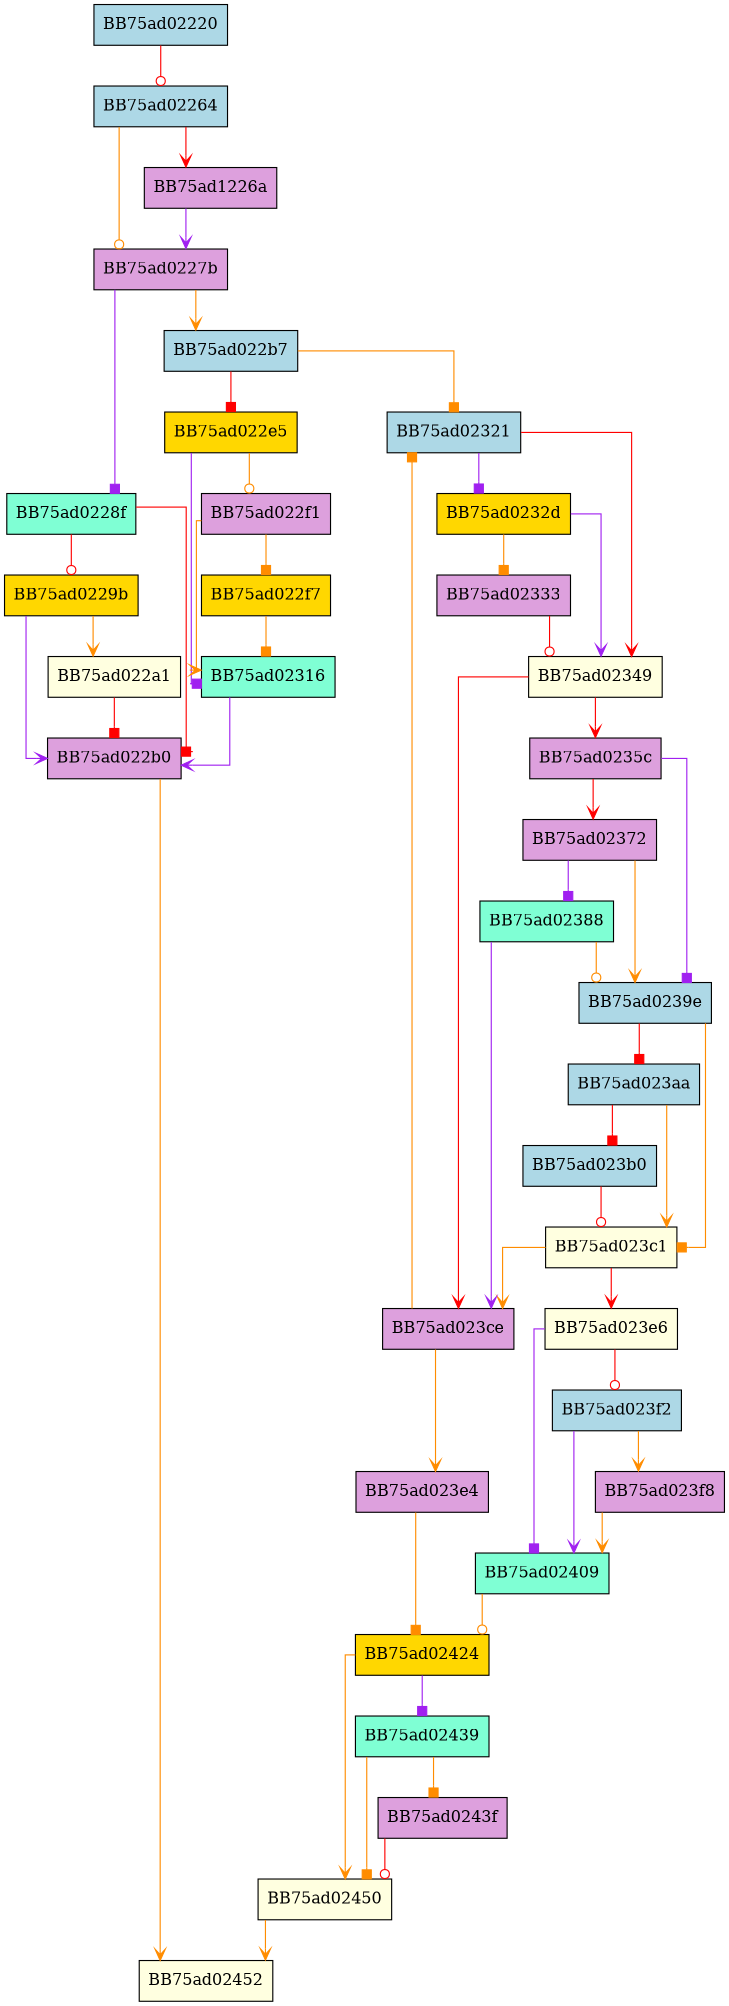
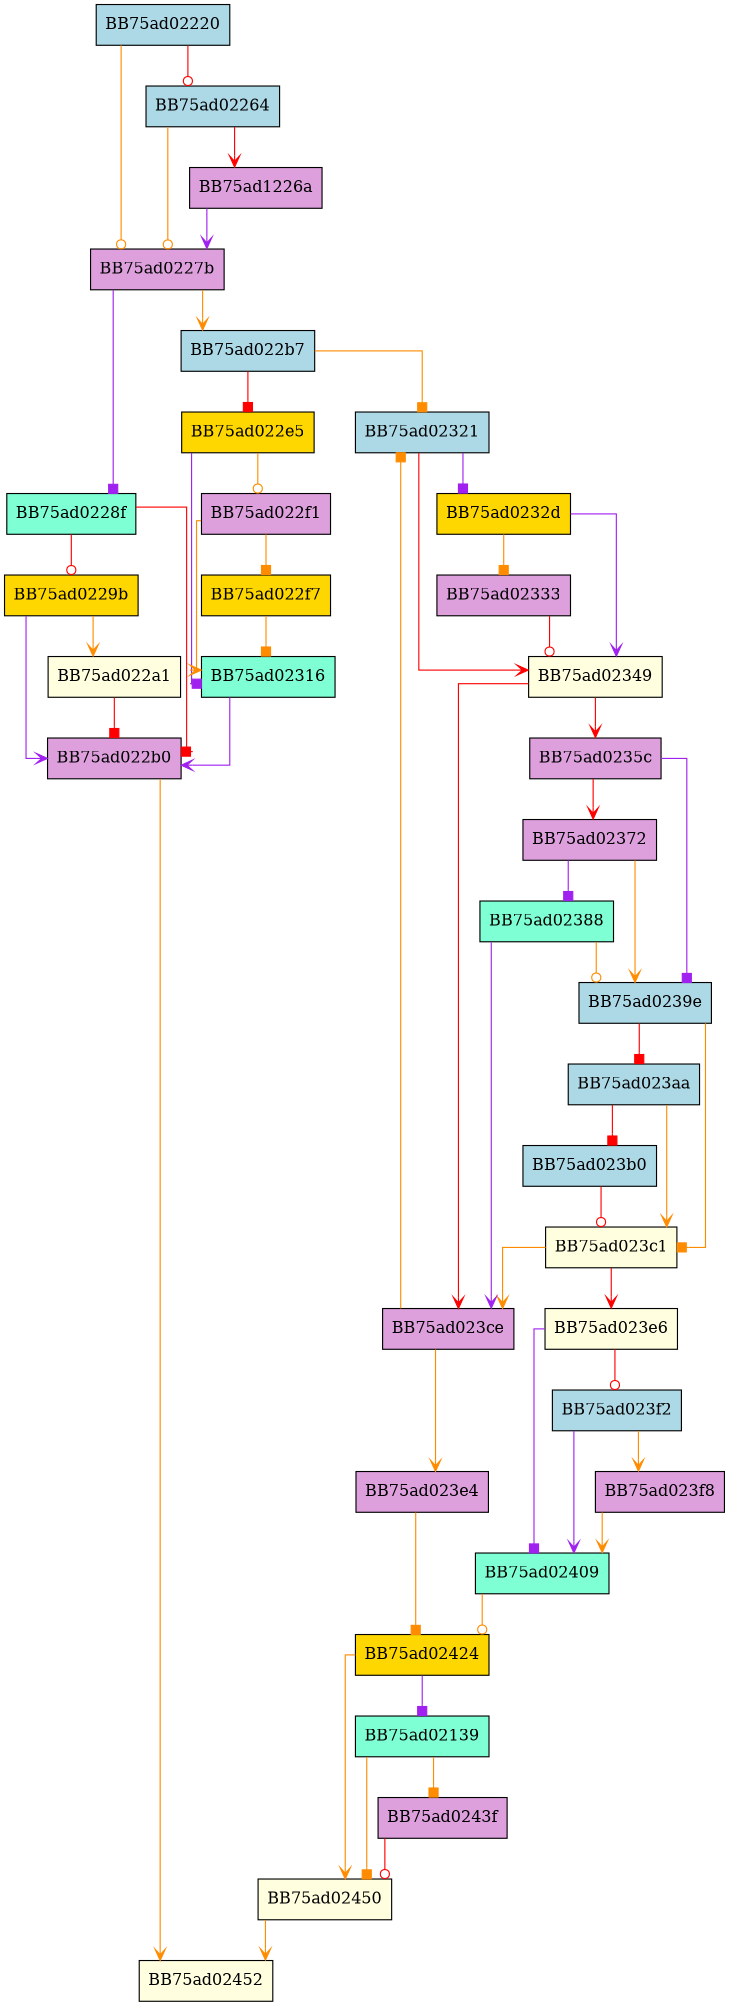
  digraph {
    splines=ortho
    node [fillcolor=plum shape=box style=filled]
    edge [arrowhead=vee color=darkorange]
    BB75ad02220 [fillcolor=lightblue]
    BB75ad0227b
    BB75ad02264 [fillcolor=lightblue]
    BB75ad022b7 [fillcolor=lightblue]
    BB75ad0228f [fillcolor=aquamarine]
    n6 [label=BB75ad1226a]
    BB75ad02321 [fillcolor=lightblue]
    BB75ad022e5 [fillcolor=gold]
    BB75ad022b0
    BB75ad0229b [fillcolor=gold]
    BB75ad02349 [fillcolor=lightyellow]
    BB75ad0232d [fillcolor=gold]
    BB75ad02316 [fillcolor=aquamarine]
    BB75ad022f1
    BB75ad02452 [fillcolor=lightyellow]
    BB75ad022a1 [fillcolor=lightyellow]
    BB75ad023ce
    BB75ad0235c
    BB75ad02333
    BB75ad022f7 [fillcolor=gold]
    BB75ad023e4
    BB75ad0239e [fillcolor=lightblue]
    BB75ad02372
    BB75ad02424 [fillcolor=gold]
    BB75ad023c1 [fillcolor=lightyellow]
    BB75ad023aa [fillcolor=lightblue]
    BB75ad02388 [fillcolor=aquamarine]
    BB75ad023e6 [fillcolor=lightyellow]
    BB75ad023b0 [fillcolor=lightblue]
    BB75ad02409 [fillcolor=aquamarine]
    BB75ad023f2 [fillcolor=lightblue]
    BB75ad023f8
    BB75ad02450 [fillcolor=lightyellow]
-   BB75ad02439 [fillcolor=aquamarine]
+   BB75ad02439 [fillcolor=aquamarine label=BB75ad02139]
    BB75ad0243f
+   BB75ad02220 -> BB75ad0227b [arrowhead=odot]
    BB75ad02220 -> BB75ad02264 [arrowhead=odot color=red]
    BB75ad0227b -> BB75ad022b7
    BB75ad0227b -> BB75ad0228f [arrowhead=box color=purple]
    BB75ad02264 -> BB75ad0227b [arrowhead=odot]
    BB75ad02264 -> n6 [color=red]
    BB75ad022b7 -> BB75ad02321 [arrowhead=box]
    BB75ad022b7 -> BB75ad022e5 [arrowhead=box color=red]
    BB75ad0228f -> BB75ad022b0 [arrowhead=box color=red]
    BB75ad0228f -> BB75ad0229b [arrowhead=odot color=red]
    n6 -> BB75ad0227b [color=purple]
    BB75ad02321 -> BB75ad02349 [color=red]
    BB75ad02321 -> BB75ad0232d [arrowhead=box color=purple]
    BB75ad022e5 -> BB75ad02316 [arrowhead=box color=purple]
    BB75ad022e5 -> BB75ad022f1 [arrowhead=odot]
    BB75ad022b0 -> BB75ad02452
    BB75ad0229b -> BB75ad022b0 [color=purple]
    BB75ad0229b -> BB75ad022a1
    BB75ad02349 -> BB75ad023ce [color=red]
    BB75ad02349 -> BB75ad0235c [color=red]
    BB75ad0232d -> BB75ad02349 [color=purple]
    BB75ad0232d -> BB75ad02333 [arrowhead=box]
    BB75ad02316 -> BB75ad022b0 [color=purple]
    BB75ad022f1 -> BB75ad02316
    BB75ad022f1 -> BB75ad022f7 [arrowhead=box]
    BB75ad022a1 -> BB75ad022b0 [arrowhead=box color=red]
    BB75ad023ce -> BB75ad02321 [arrowhead=box]
    BB75ad023ce -> BB75ad023e4
    BB75ad0235c -> BB75ad0239e [arrowhead=box color=purple]
    BB75ad0235c -> BB75ad02372 [color=red]
    BB75ad02333 -> BB75ad02349 [arrowhead=odot color=red]
    BB75ad022f7 -> BB75ad02316 [arrowhead=box]
    BB75ad023e4 -> BB75ad02424 [arrowhead=box]
    BB75ad0239e -> BB75ad023c1 [arrowhead=box]
    BB75ad0239e -> BB75ad023aa [arrowhead=box color=red]
    BB75ad02372 -> BB75ad0239e
    BB75ad02372 -> BB75ad02388 [arrowhead=box color=purple]
    BB75ad02424 -> BB75ad02450
    BB75ad02424 -> BB75ad02439 [arrowhead=box color=purple]
    BB75ad023c1 -> BB75ad023ce
    BB75ad023c1 -> BB75ad023e6 [color=red]
    BB75ad023aa -> BB75ad023c1
    BB75ad023aa -> BB75ad023b0 [arrowhead=box color=red]
    BB75ad02388 -> BB75ad023ce [color=purple]
    BB75ad02388 -> BB75ad0239e [arrowhead=odot]
    BB75ad023e6 -> BB75ad02409 [arrowhead=box color=purple]
    BB75ad023e6 -> BB75ad023f2 [arrowhead=odot color=red]
    BB75ad023b0 -> BB75ad023c1 [arrowhead=odot color=red]
    BB75ad02409 -> BB75ad02424 [arrowhead=odot]
    BB75ad023f2 -> BB75ad02409 [color=purple]
    BB75ad023f2 -> BB75ad023f8
    BB75ad023f8 -> BB75ad02409
    BB75ad02450 -> BB75ad02452
    BB75ad02439 -> BB75ad02450 [arrowhead=box]
    BB75ad02439 -> BB75ad0243f [arrowhead=box]
    BB75ad0243f -> BB75ad02450 [arrowhead=odot color=red]
  }
